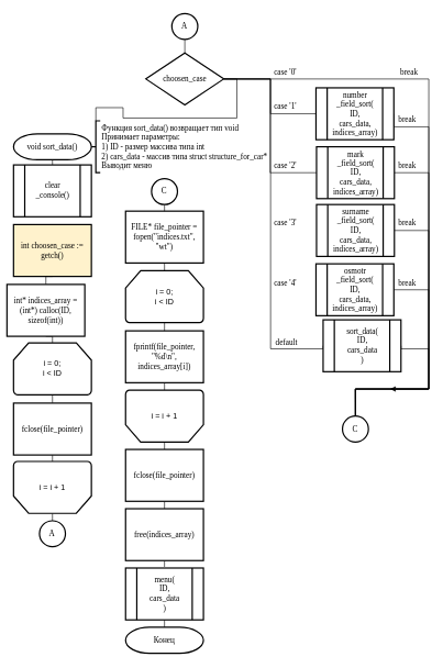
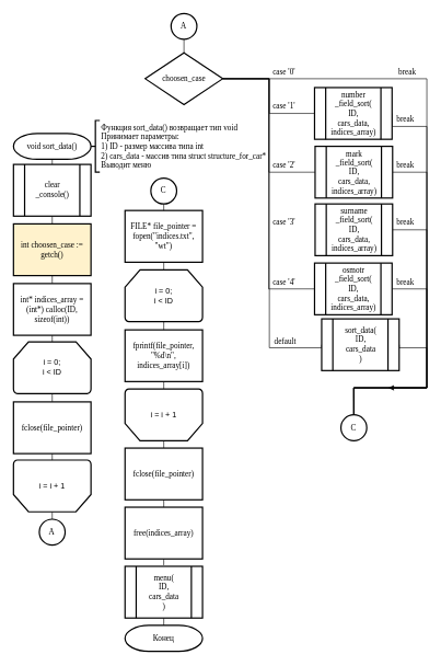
  <mxCell id="0" />
  <mxCell id="1" parent="0" />
  <mxCell id="2" style="edgeStyle=orthogonalEdgeStyle;rounded=0;orthogonalLoop=1;jettySize=auto;html=1;exitX=0.5;exitY=1;exitDx=0;exitDy=0;exitPerimeter=0;entryX=0.5;entryY=0;entryDx=0;entryDy=0;endArrow=none;endFill=0;" parent="1" source="3" target="5" edge="1"><mxGeometry relative="1" as="geometry" /></mxCell>
  <mxCell id="3" value="void sort_data()" style="strokeWidth=2;html=1;shape=mxgraph.flowchart.terminator;whiteSpace=wrap;fontFamily=Times New Roman;" parent="1" vertex="1"><mxGeometry x="20" y="202.6" width="118.11" height="39.37" as="geometry" /></mxCell>
+ <mxCell id="4" style="edgeStyle=orthogonalEdgeStyle;rounded=0;orthogonalLoop=1;jettySize=auto;html=1;exitX=0.5;exitY=1;exitDx=0;exitDy=0;entryX=0.5;entryY=0;entryDx=0;entryDy=0;endArrow=none;endFill=0;" parent="1" source="5" target="7" edge="1"><mxGeometry relative="1" as="geometry" /></mxCell>
  <mxCell id="5" value="clear&lt;br&gt;_console()" style="verticalLabelPosition=middle;verticalAlign=middle;html=1;shape=process;whiteSpace=wrap;rounded=0;size=0.14;arcSize=6;labelPosition=center;align=center;strokeWidth=2;fontFamily=Times New Roman;" parent="1" vertex="1"><mxGeometry x="20" y="249.84" width="118.11" height="78.74" as="geometry" /></mxCell>
  <mxCell id="6" style="edgeStyle=orthogonalEdgeStyle;rounded=0;orthogonalLoop=1;jettySize=auto;html=1;exitX=0.5;exitY=1;exitDx=0;exitDy=0;entryX=0.5;entryY=0;entryDx=0;entryDy=0;endArrow=none;endFill=0;" parent="1" source="7" target="59" edge="1"><mxGeometry relative="1" as="geometry"><mxPoint x="79.052" y="429.217" as="targetPoint" /></mxGeometry></mxCell>
  <mxCell id="7" value="int choosen_case := getch()" style="rounded=0;whiteSpace=wrap;html=1;absoluteArcSize=1;arcSize=14;strokeWidth=2;fontFamily=Times New Roman;fillColor=#fff2cc;" parent="1" vertex="1"><mxGeometry x="20" y="340.39" width="118.11" height="78.74" as="geometry" /></mxCell>
  <mxCell id="8" style="edgeStyle=orthogonalEdgeStyle;rounded=0;orthogonalLoop=1;jettySize=auto;html=1;exitX=1;exitY=0.5;exitDx=0;exitDy=0;exitPerimeter=0;entryX=0;entryY=0.5;entryDx=0;entryDy=0;endArrow=none;endFill=0;" parent="1" source="14" target="16" edge="1"><mxGeometry relative="1" as="geometry"><Array as="points"><mxPoint x="410" y="120" /><mxPoint x="410" y="172" /></Array></mxGeometry></mxCell>
  <mxCell id="9" style="edgeStyle=orthogonalEdgeStyle;rounded=0;orthogonalLoop=1;jettySize=auto;html=1;exitX=1;exitY=0.5;exitDx=0;exitDy=0;exitPerimeter=0;entryX=0;entryY=0.5;entryDx=0;entryDy=0;endArrow=none;endFill=0;" parent="1" source="14" target="18" edge="1"><mxGeometry relative="1" as="geometry" /></mxCell>
- <mxCell id="10" style="edgeStyle=orthogonalEdgeStyle;rounded=0;orthogonalLoop=1;jettySize=auto;html=1;exitX=1;exitY=0.5;exitDx=0;exitDy=0;exitPerimeter=0;endArrow=none;endFill=0;" parent="1" source="14" target="38" edge="1"><mxGeometry relative="1" as="geometry" /></mxCell>
+ <mxCell id="10" style="edgeStyle=orthogonalEdgeStyle;rounded=0;orthogonalLoop=1;jettySize=auto;html=1;exitX=1;exitY=0.5;exitDx=0;exitDy=0;exitPerimeter=0;entryX=0;entryY=0.5;entryDx=0;entryDy=0;endArrow=none;endFill=0;" parent="1" source="14" target="22" edge="1"><mxGeometry relative="1" as="geometry" /></mxCell>
  <mxCell id="11" style="edgeStyle=orthogonalEdgeStyle;rounded=0;orthogonalLoop=1;jettySize=auto;html=1;exitX=1;exitY=0.5;exitDx=0;exitDy=0;exitPerimeter=0;entryX=0;entryY=0.5;entryDx=0;entryDy=0;endArrow=none;endFill=0;" parent="1" source="14" target="24" edge="1"><mxGeometry relative="1" as="geometry"><Array as="points"><mxPoint x="410" y="119" /><mxPoint x="410" y="529" /></Array></mxGeometry></mxCell>
  <mxCell id="12" style="edgeStyle=orthogonalEdgeStyle;rounded=0;orthogonalLoop=1;jettySize=auto;html=1;exitX=1;exitY=0.5;exitDx=0;exitDy=0;exitPerimeter=0;entryX=0.5;entryY=0;entryDx=0;entryDy=0;endArrow=none;endFill=0;entryPerimeter=0;" parent="1" source="14" target="56" edge="1"><mxGeometry relative="1" as="geometry"><Array as="points"><mxPoint x="650" y="119" /><mxPoint x="650" y="590" /><mxPoint x="539" y="590" /></Array></mxGeometry></mxCell>
  <mxCell id="13" style="edgeStyle=orthogonalEdgeStyle;rounded=0;orthogonalLoop=1;jettySize=auto;html=1;exitX=0.5;exitY=0;exitDx=0;exitDy=0;exitPerimeter=0;entryX=0.5;entryY=1;entryDx=0;entryDy=0;entryPerimeter=0;endArrow=none;endFill=0;" parent="1" source="14" target="37" edge="1"><mxGeometry relative="1" as="geometry" /></mxCell>
  <mxCell id="14" value="choosen_case" style="strokeWidth=2;html=1;shape=mxgraph.flowchart.decision;whiteSpace=wrap;rounded=0;fontFamily=Times New Roman;" parent="1" vertex="1"><mxGeometry x="220.79" y="80" width="118.11" height="78.74" as="geometry" /></mxCell>
  <mxCell id="15" style="edgeStyle=orthogonalEdgeStyle;rounded=0;orthogonalLoop=1;jettySize=auto;html=1;exitX=1;exitY=0.5;exitDx=0;exitDy=0;entryX=0.5;entryY=0;entryDx=0;entryDy=0;endArrow=none;endFill=0;entryPerimeter=0;" parent="1" source="16" target="56" edge="1"><mxGeometry relative="1" as="geometry"><Array as="points"><mxPoint x="597" y="192" /><mxPoint x="650" y="192" /><mxPoint x="650" y="590" /><mxPoint x="539" y="590" /></Array></mxGeometry></mxCell>
  <mxCell id="16" value="number&lt;br&gt;_field_sort(&lt;br&gt;ID,&lt;br&gt;cars_data,&lt;br&gt;indices_array)" style="verticalLabelPosition=middle;verticalAlign=middle;html=1;shape=process;whiteSpace=wrap;rounded=0;size=0.14;arcSize=6;labelPosition=center;align=center;strokeWidth=2;fontFamily=Times New Roman;" parent="1" vertex="1"><mxGeometry x="478.86" y="132.84" width="118.11" height="78.74" as="geometry" /></mxCell>
  <mxCell id="17" style="edgeStyle=orthogonalEdgeStyle;rounded=0;orthogonalLoop=1;jettySize=auto;html=1;exitX=1;exitY=0.5;exitDx=0;exitDy=0;entryX=0.5;entryY=0;entryDx=0;entryDy=0;endArrow=none;endFill=0;entryPerimeter=0;" parent="1" source="18" target="56" edge="1"><mxGeometry relative="1" as="geometry"><Array as="points"><mxPoint x="650" y="262" /><mxPoint x="650" y="590" /><mxPoint x="539" y="590" /></Array></mxGeometry></mxCell>
  <mxCell id="18" value="mark&lt;br&gt;_field_sort(&lt;br&gt;ID,&lt;br&gt;cars_data,&lt;br&gt;indices_array)" style="verticalLabelPosition=middle;verticalAlign=middle;html=1;shape=process;whiteSpace=wrap;rounded=0;size=0.14;arcSize=6;labelPosition=center;align=center;strokeWidth=2;fontFamily=Times New Roman;" parent="1" vertex="1"><mxGeometry x="479.69" y="222.29" width="118.11" height="78.74" as="geometry" /></mxCell>
  <mxCell id="19" style="edgeStyle=orthogonalEdgeStyle;rounded=0;orthogonalLoop=1;jettySize=auto;html=1;exitX=1;exitY=0.5;exitDx=0;exitDy=0;entryX=0.5;entryY=0;entryDx=0;entryDy=0;endArrow=none;endFill=0;entryPerimeter=0;" parent="1" source="20" target="56" edge="1"><mxGeometry relative="1" as="geometry"><Array as="points"><mxPoint x="650" y="349" /><mxPoint x="650" y="590" /><mxPoint x="539" y="590" /></Array></mxGeometry></mxCell>
  <mxCell id="20" value="surname&lt;br&gt;_field_sort(&lt;br&gt;ID,&lt;br&gt;cars_data,&lt;br&gt;indices_array)" style="verticalLabelPosition=middle;verticalAlign=middle;html=1;shape=process;whiteSpace=wrap;rounded=0;size=0.14;arcSize=6;labelPosition=center;align=center;strokeWidth=2;fontFamily=Times New Roman;" parent="1" vertex="1"><mxGeometry x="479.69" y="310" width="118.11" height="78.74" as="geometry" /></mxCell>
  <mxCell id="21" style="edgeStyle=orthogonalEdgeStyle;rounded=0;orthogonalLoop=1;jettySize=auto;html=1;exitX=1;exitY=0.5;exitDx=0;exitDy=0;entryX=0.5;entryY=0;entryDx=0;entryDy=0;endArrow=none;endFill=0;entryPerimeter=0;" parent="1" source="22" target="56" edge="1"><mxGeometry relative="1" as="geometry"><Array as="points"><mxPoint x="650" y="439" /><mxPoint x="650" y="590" /><mxPoint x="539" y="590" /></Array></mxGeometry></mxCell>
  <mxCell id="22" value="osmotr&lt;br&gt;_field_sort(&lt;br&gt;ID,&lt;br&gt;cars_data,&lt;br&gt;indices_array)" style="verticalLabelPosition=middle;verticalAlign=middle;html=1;shape=process;whiteSpace=wrap;rounded=0;size=0.14;arcSize=6;labelPosition=center;align=center;strokeWidth=2;fontFamily=Times New Roman;" parent="1" vertex="1"><mxGeometry x="478.86" y="400" width="118.11" height="78.74" as="geometry" /></mxCell>
  <mxCell id="23" style="edgeStyle=orthogonalEdgeStyle;rounded=0;orthogonalLoop=1;jettySize=auto;html=1;exitX=1;exitY=0.5;exitDx=0;exitDy=0;entryX=0.5;entryY=0;entryDx=0;entryDy=0;endArrow=none;endFill=0;entryPerimeter=0;" parent="1" source="24" target="56" edge="1"><mxGeometry relative="1" as="geometry"><Array as="points"><mxPoint x="650" y="529" /><mxPoint x="650" y="590" /><mxPoint x="539" y="590" /></Array></mxGeometry></mxCell>
  <mxCell id="24" value="sort_data(&lt;br&gt;ID,&lt;br&gt;cars_data&lt;br&gt;)" style="verticalLabelPosition=middle;verticalAlign=middle;html=1;shape=process;whiteSpace=wrap;rounded=0;size=0.14;arcSize=6;labelPosition=center;align=center;strokeWidth=2;fontFamily=Times New Roman;" parent="1" vertex="1"><mxGeometry x="489.69" y="485" width="118.11" height="78.74" as="geometry" /></mxCell>
  <mxCell id="25" value="&lt;font face=&quot;Times New Roman&quot;&gt;default&lt;/font&gt;" style="text;html=1;align=center;verticalAlign=middle;resizable=0;points=[];autosize=1;" parent="1" vertex="1"><mxGeometry x="408.82" y="510" width="50" height="20" as="geometry" /></mxCell>
  <mxCell id="26" value="&lt;font face=&quot;Times New Roman&quot;&gt;case '4'&lt;/font&gt;" style="text;html=1;align=center;verticalAlign=middle;resizable=0;points=[];autosize=1;" parent="1" vertex="1"><mxGeometry x="408.807" y="419.127" width="47.244" height="19.685" as="geometry" /></mxCell>
  <mxCell id="27" value="&lt;font face=&quot;Times New Roman&quot;&gt;case '3'&lt;/font&gt;" style="text;html=1;align=center;verticalAlign=middle;resizable=0;points=[];autosize=1;" parent="1" vertex="1"><mxGeometry x="408.814" y="328.584" width="47.244" height="19.685" as="geometry" /></mxCell>
  <mxCell id="28" value="&lt;font face=&quot;Times New Roman&quot;&gt;case '2'&lt;/font&gt;" style="text;html=1;align=center;verticalAlign=middle;resizable=0;points=[];autosize=1;" parent="1" vertex="1"><mxGeometry x="408.811" y="241.971" width="47.244" height="19.685" as="geometry" /></mxCell>
  <mxCell id="29" value="&lt;font face=&quot;Times New Roman&quot;&gt;case '1'&lt;/font&gt;" style="text;html=1;align=center;verticalAlign=middle;resizable=0;points=[];autosize=1;" parent="1" vertex="1"><mxGeometry x="408.818" y="151.428" width="47.244" height="19.685" as="geometry" /></mxCell>
  <mxCell id="30" value="&lt;font face=&quot;Times New Roman&quot;&gt;case '0'&lt;/font&gt;" style="text;html=1;align=center;verticalAlign=middle;resizable=0;points=[];autosize=1;" parent="1" vertex="1"><mxGeometry x="408.815" y="100.245" width="47.244" height="19.685" as="geometry" /></mxCell>
  <mxCell id="31" value="&lt;font face=&quot;Times New Roman&quot;&gt;break&lt;/font&gt;" style="text;html=1;align=center;verticalAlign=middle;resizable=0;points=[];autosize=1;" parent="1" vertex="1"><mxGeometry x="600.002" y="100.242" width="39.37" height="19.685" as="geometry" /></mxCell>
  <mxCell id="32" value="&lt;font face=&quot;Times New Roman&quot;&gt;break&lt;/font&gt;" style="text;html=1;align=center;verticalAlign=middle;resizable=0;points=[];autosize=1;" parent="1" vertex="1"><mxGeometry x="596.969" y="171.109" width="39.37" height="19.685" as="geometry" /></mxCell>
  <mxCell id="33" value="&lt;font face=&quot;Times New Roman&quot;&gt;break&lt;/font&gt;" style="text;html=1;align=center;verticalAlign=middle;resizable=0;points=[];autosize=1;" parent="1" vertex="1"><mxGeometry x="597.796" y="241.966" width="39.37" height="19.685" as="geometry" /></mxCell>
  <mxCell id="34" value="&lt;font face=&quot;Times New Roman&quot;&gt;break&lt;/font&gt;" style="text;html=1;align=center;verticalAlign=middle;resizable=0;points=[];autosize=1;" parent="1" vertex="1"><mxGeometry x="596.973" y="328.583" width="39.37" height="19.685" as="geometry" /></mxCell>
  <mxCell id="35" value="&lt;font face=&quot;Times New Roman&quot;&gt;break&lt;/font&gt;" style="text;html=1;align=center;verticalAlign=middle;resizable=0;points=[];autosize=1;" parent="1" vertex="1"><mxGeometry x="597.8" y="419.13" width="39.37" height="19.685" as="geometry" /></mxCell>
  <mxCell id="36" value="" style="endArrow=classic;html=1;" parent="1" edge="1"><mxGeometry width="50" height="50" relative="1" as="geometry"><mxPoint x="647.79" y="590.09" as="sourcePoint" /><mxPoint x="591.58" y="590" as="targetPoint" /></mxGeometry></mxCell>
  <mxCell id="37" value="A" style="strokeWidth=2;html=1;shape=mxgraph.flowchart.start_2;whiteSpace=wrap;rounded=0;fontFamily=Times New Roman;" parent="1" vertex="1"><mxGeometry x="260.16" y="20" width="39.37" height="39.37" as="geometry" /></mxCell>
  <mxCell id="38" value="&lt;font face=&quot;Times New Roman&quot;&gt;Функция sort_data() возвращает тип void&lt;br&gt;Принимает параметры:&lt;br&gt;1) ID - размер массива типа int&lt;br&gt;2) cars_data - массив типа struct structure_for_car*&lt;br&gt;Выводит меню&lt;br&gt;&lt;/font&gt;" style="strokeWidth=2;html=1;shape=mxgraph.flowchart.annotation_2;align=left;labelPosition=right;pointerEvents=1;rounded=0;" parent="1" vertex="1"><mxGeometry x="138.11" y="182.92" width="13.46" height="78.74" as="geometry" /></mxCell>
  <mxCell id="39" style="edgeStyle=orthogonalEdgeStyle;rounded=0;orthogonalLoop=1;jettySize=auto;html=1;exitX=0.5;exitY=1;exitDx=0;exitDy=0;entryX=0.5;entryY=0;entryDx=0;entryDy=0;entryPerimeter=0;endArrow=none;endFill=0;" edge="1" parent="1" source="40" target="44"><mxGeometry relative="1" as="geometry" /></mxCell>
  <mxCell id="40" value="FILE* file_pointer = fopen(&quot;indices.txt&quot;, &quot;wt&quot;)" style="rounded=0;whiteSpace=wrap;html=1;absoluteArcSize=1;arcSize=14;strokeWidth=2;fontFamily=Times New Roman;" vertex="1" parent="1"><mxGeometry x="190" y="320" width="118.11" height="78.74" as="geometry" /></mxCell>
  <mxCell id="41" style="edgeStyle=orthogonalEdgeStyle;rounded=0;orthogonalLoop=1;jettySize=auto;html=1;exitX=0.5;exitY=1;exitDx=0;exitDy=0;entryX=0.5;entryY=1;entryDx=0;entryDy=0;entryPerimeter=0;endArrow=none;endFill=0;" edge="1" parent="1" source="42" target="46"><mxGeometry relative="1" as="geometry" /></mxCell>
  <mxCell id="42" value="fprintf(file_pointer, &quot;%d\n&quot;, indices_array[i])" style="rounded=0;whiteSpace=wrap;html=1;absoluteArcSize=1;arcSize=14;strokeWidth=2;fontFamily=Times New Roman;" vertex="1" parent="1"><mxGeometry x="190" y="501.73" width="118.11" height="78.74" as="geometry" /></mxCell>
  <mxCell id="43" style="edgeStyle=orthogonalEdgeStyle;rounded=0;orthogonalLoop=1;jettySize=auto;html=1;exitX=0.5;exitY=1;exitDx=0;exitDy=0;exitPerimeter=0;entryX=0.5;entryY=0;entryDx=0;entryDy=0;endArrow=none;endFill=0;" edge="1" parent="1" source="44" target="42"><mxGeometry relative="1" as="geometry" /></mxCell>
  <mxCell id="44" value="i = 0;&lt;br&gt;i &amp;lt; ID" style="strokeWidth=2;html=1;shape=mxgraph.flowchart.loop_limit;whiteSpace=wrap;" vertex="1" parent="1"><mxGeometry x="190" y="410.54" width="118.11" height="78.74" as="geometry" /></mxCell>
  <mxCell id="45" style="edgeStyle=orthogonalEdgeStyle;rounded=0;orthogonalLoop=1;jettySize=auto;html=1;exitX=0.5;exitY=0;exitDx=0;exitDy=0;exitPerimeter=0;entryX=0.5;entryY=0;entryDx=0;entryDy=0;endArrow=none;endFill=0;" edge="1" parent="1" source="46" target="48"><mxGeometry relative="1" as="geometry" /></mxCell>
  <mxCell id="46" value="i = i + 1" style="strokeWidth=2;html=1;shape=mxgraph.flowchart.loop_limit;whiteSpace=wrap;flipV=1;" vertex="1" parent="1"><mxGeometry x="190" y="591.73" width="118.11" height="78.74" as="geometry" /></mxCell>
  <mxCell id="47" style="edgeStyle=orthogonalEdgeStyle;rounded=0;orthogonalLoop=1;jettySize=auto;html=1;exitX=0.5;exitY=1;exitDx=0;exitDy=0;entryX=0.5;entryY=0;entryDx=0;entryDy=0;endArrow=none;endFill=0;" edge="1" parent="1" source="48" target="50"><mxGeometry relative="1" as="geometry" /></mxCell>
  <mxCell id="48" value="fclose(file_pointer)" style="rounded=0;whiteSpace=wrap;html=1;absoluteArcSize=1;arcSize=14;strokeWidth=2;fontFamily=Times New Roman;" vertex="1" parent="1"><mxGeometry x="190" y="681.73" width="118.11" height="78.74" as="geometry" /></mxCell>
  <mxCell id="49" style="edgeStyle=orthogonalEdgeStyle;rounded=0;orthogonalLoop=1;jettySize=auto;html=1;exitX=0.5;exitY=1;exitDx=0;exitDy=0;endArrow=none;endFill=0;" edge="1" parent="1" source="50"><mxGeometry relative="1" as="geometry"><mxPoint x="249" y="860" as="targetPoint" /></mxGeometry></mxCell>
  <mxCell id="50" value="free(indices_array)" style="rounded=0;whiteSpace=wrap;html=1;absoluteArcSize=1;arcSize=14;strokeWidth=2;fontFamily=Times New Roman;" vertex="1" parent="1"><mxGeometry x="190" y="771.73" width="118.11" height="78.74" as="geometry" /></mxCell>
  <mxCell id="51" style="edgeStyle=orthogonalEdgeStyle;rounded=0;orthogonalLoop=1;jettySize=auto;html=1;exitX=0.5;exitY=1;exitDx=0;exitDy=0;entryX=0.5;entryY=0;entryDx=0;entryDy=0;entryPerimeter=0;endArrow=none;endFill=0;" edge="1" parent="1" source="52" target="53"><mxGeometry relative="1" as="geometry" /></mxCell>
  <mxCell id="52" value="menu(&lt;br&gt;ID,&lt;br&gt;cars_data&lt;br&gt;)" style="verticalLabelPosition=middle;verticalAlign=middle;html=1;shape=process;whiteSpace=wrap;rounded=0;size=0.14;arcSize=6;labelPosition=center;align=center;strokeWidth=2;fontFamily=Times New Roman;" vertex="1" parent="1"><mxGeometry x="189.997" y="861.727" width="118.11" height="78.74" as="geometry" /></mxCell>
  <mxCell id="53" value="Конец" style="strokeWidth=2;html=1;shape=mxgraph.flowchart.terminator;whiteSpace=wrap;fontFamily=Times New Roman;" vertex="1" parent="1"><mxGeometry x="189.997" y="951.727" width="118.11" height="39.37" as="geometry" /></mxCell>
  <mxCell id="54" style="edgeStyle=orthogonalEdgeStyle;rounded=0;orthogonalLoop=1;jettySize=auto;html=1;exitX=0.5;exitY=1;exitDx=0;exitDy=0;exitPerimeter=0;entryX=0.5;entryY=0;entryDx=0;entryDy=0;endArrow=none;endFill=0;" edge="1" parent="1" source="55" target="40"><mxGeometry relative="1" as="geometry" /></mxCell>
  <mxCell id="55" value="C" style="strokeWidth=2;html=1;shape=mxgraph.flowchart.start_2;whiteSpace=wrap;rounded=0;fontFamily=Times New Roman;" vertex="1" parent="1"><mxGeometry x="229.367" y="270.627" width="39.37" height="39.37" as="geometry" /></mxCell>
  <mxCell id="56" value="C" style="strokeWidth=2;html=1;shape=mxgraph.flowchart.start_2;whiteSpace=wrap;rounded=0;fontFamily=Times New Roman;" vertex="1" parent="1"><mxGeometry x="519.057" y="631.097" width="39.37" height="39.37" as="geometry" /></mxCell>
  <mxCell id="57" value="A" style="strokeWidth=2;html=1;shape=mxgraph.flowchart.start_2;whiteSpace=wrap;rounded=0;fontFamily=Times New Roman;" vertex="1" parent="1"><mxGeometry x="59.367" y="789.997" width="39.37" height="39.37" as="geometry" /></mxCell>
  <mxCell id="58" style="edgeStyle=orthogonalEdgeStyle;rounded=0;orthogonalLoop=1;jettySize=auto;html=1;exitX=0.5;exitY=1;exitDx=0;exitDy=0;entryX=0.5;entryY=0;entryDx=0;entryDy=0;entryPerimeter=0;endArrow=none;endFill=0;" edge="1" parent="1" source="59" target="61"><mxGeometry relative="1" as="geometry" /></mxCell>
- <mxCell id="59" value="int* indices_array = (int*) calloc(ID, sizeof(int))" style="rounded=0;whiteSpace=wrap;html=1;absoluteArcSize=1;arcSize=14;strokeWidth=2;fontFamily=Times New Roman;" vertex="1" parent="1"><mxGeometry x="10" y="431.26" width="118.11" height="78.74" as="geometry" /></mxCell>
+ <mxCell id="59" value="int* indices_array = (int*) calloc(ID, sizeof(int))" style="rounded=0;whiteSpace=wrap;html=1;absoluteArcSize=1;arcSize=14;strokeWidth=2;fontFamily=Times New Roman;" vertex="1" parent="1"><mxGeometry x="20" y="431.26" width="118.11" height="78.74" as="geometry" /></mxCell>
  <mxCell id="60" style="edgeStyle=orthogonalEdgeStyle;rounded=0;orthogonalLoop=1;jettySize=auto;html=1;exitX=0.5;exitY=1;exitDx=0;exitDy=0;exitPerimeter=0;entryX=0.5;entryY=0;entryDx=0;entryDy=0;endArrow=none;endFill=0;" edge="1" parent="1" source="61" target="65"><mxGeometry relative="1" as="geometry" /></mxCell>
  <mxCell id="61" value="i = 0;&lt;br&gt;i &amp;lt; ID" style="strokeWidth=2;html=1;shape=mxgraph.flowchart.loop_limit;whiteSpace=wrap;" vertex="1" parent="1"><mxGeometry x="20" y="520" width="118.11" height="78.74" as="geometry" /></mxCell>
  <mxCell id="62" style="edgeStyle=orthogonalEdgeStyle;rounded=0;orthogonalLoop=1;jettySize=auto;html=1;exitX=0.5;exitY=0;exitDx=0;exitDy=0;exitPerimeter=0;entryX=0.5;entryY=0;entryDx=0;entryDy=0;entryPerimeter=0;endArrow=none;endFill=0;" edge="1" parent="1" source="63" target="57"><mxGeometry relative="1" as="geometry" /></mxCell>
  <mxCell id="63" value="i = i + 1" style="strokeWidth=2;html=1;shape=mxgraph.flowchart.loop_limit;whiteSpace=wrap;flipV=1;" vertex="1" parent="1"><mxGeometry x="20" y="700" width="118.11" height="78.74" as="geometry" /></mxCell>
  <mxCell id="64" style="edgeStyle=orthogonalEdgeStyle;rounded=0;orthogonalLoop=1;jettySize=auto;html=1;exitX=0.5;exitY=1;exitDx=0;exitDy=0;entryX=0.5;entryY=1;entryDx=0;entryDy=0;entryPerimeter=0;endArrow=none;endFill=0;" edge="1" parent="1" source="65" target="63"><mxGeometry relative="1" as="geometry" /></mxCell>
  <mxCell id="65" value="fclose(file_pointer)" style="rounded=0;whiteSpace=wrap;html=1;absoluteArcSize=1;arcSize=14;strokeWidth=2;fontFamily=Times New Roman;" vertex="1" parent="1"><mxGeometry x="20" y="611.41" width="118.11" height="78.74" as="geometry" /></mxCell>
